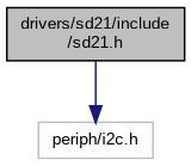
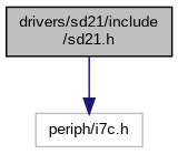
  digraph {
    fontname="Liberation Sans"
    node [fontname="Liberation Sans" fontsize=10 shape=record]
    n1 [color=black fillcolor=grey75 fontcolor=black height=0.2 label="drivers/sd21/include\l/sd21.h" style=filled width=0.4]
-   n2 [color=grey75 height=0.2 label="periph/i2c.h" width=0.4]
+   n2 [color=grey75 height=0.2 label="periph/i7c.h" width=0.4]
    n1 -> n2 [color=midnightblue fontname="Liberation Sans" fontsize=10 labelfontname=Helvetica labelfontsize=10 style=solid]
  }
